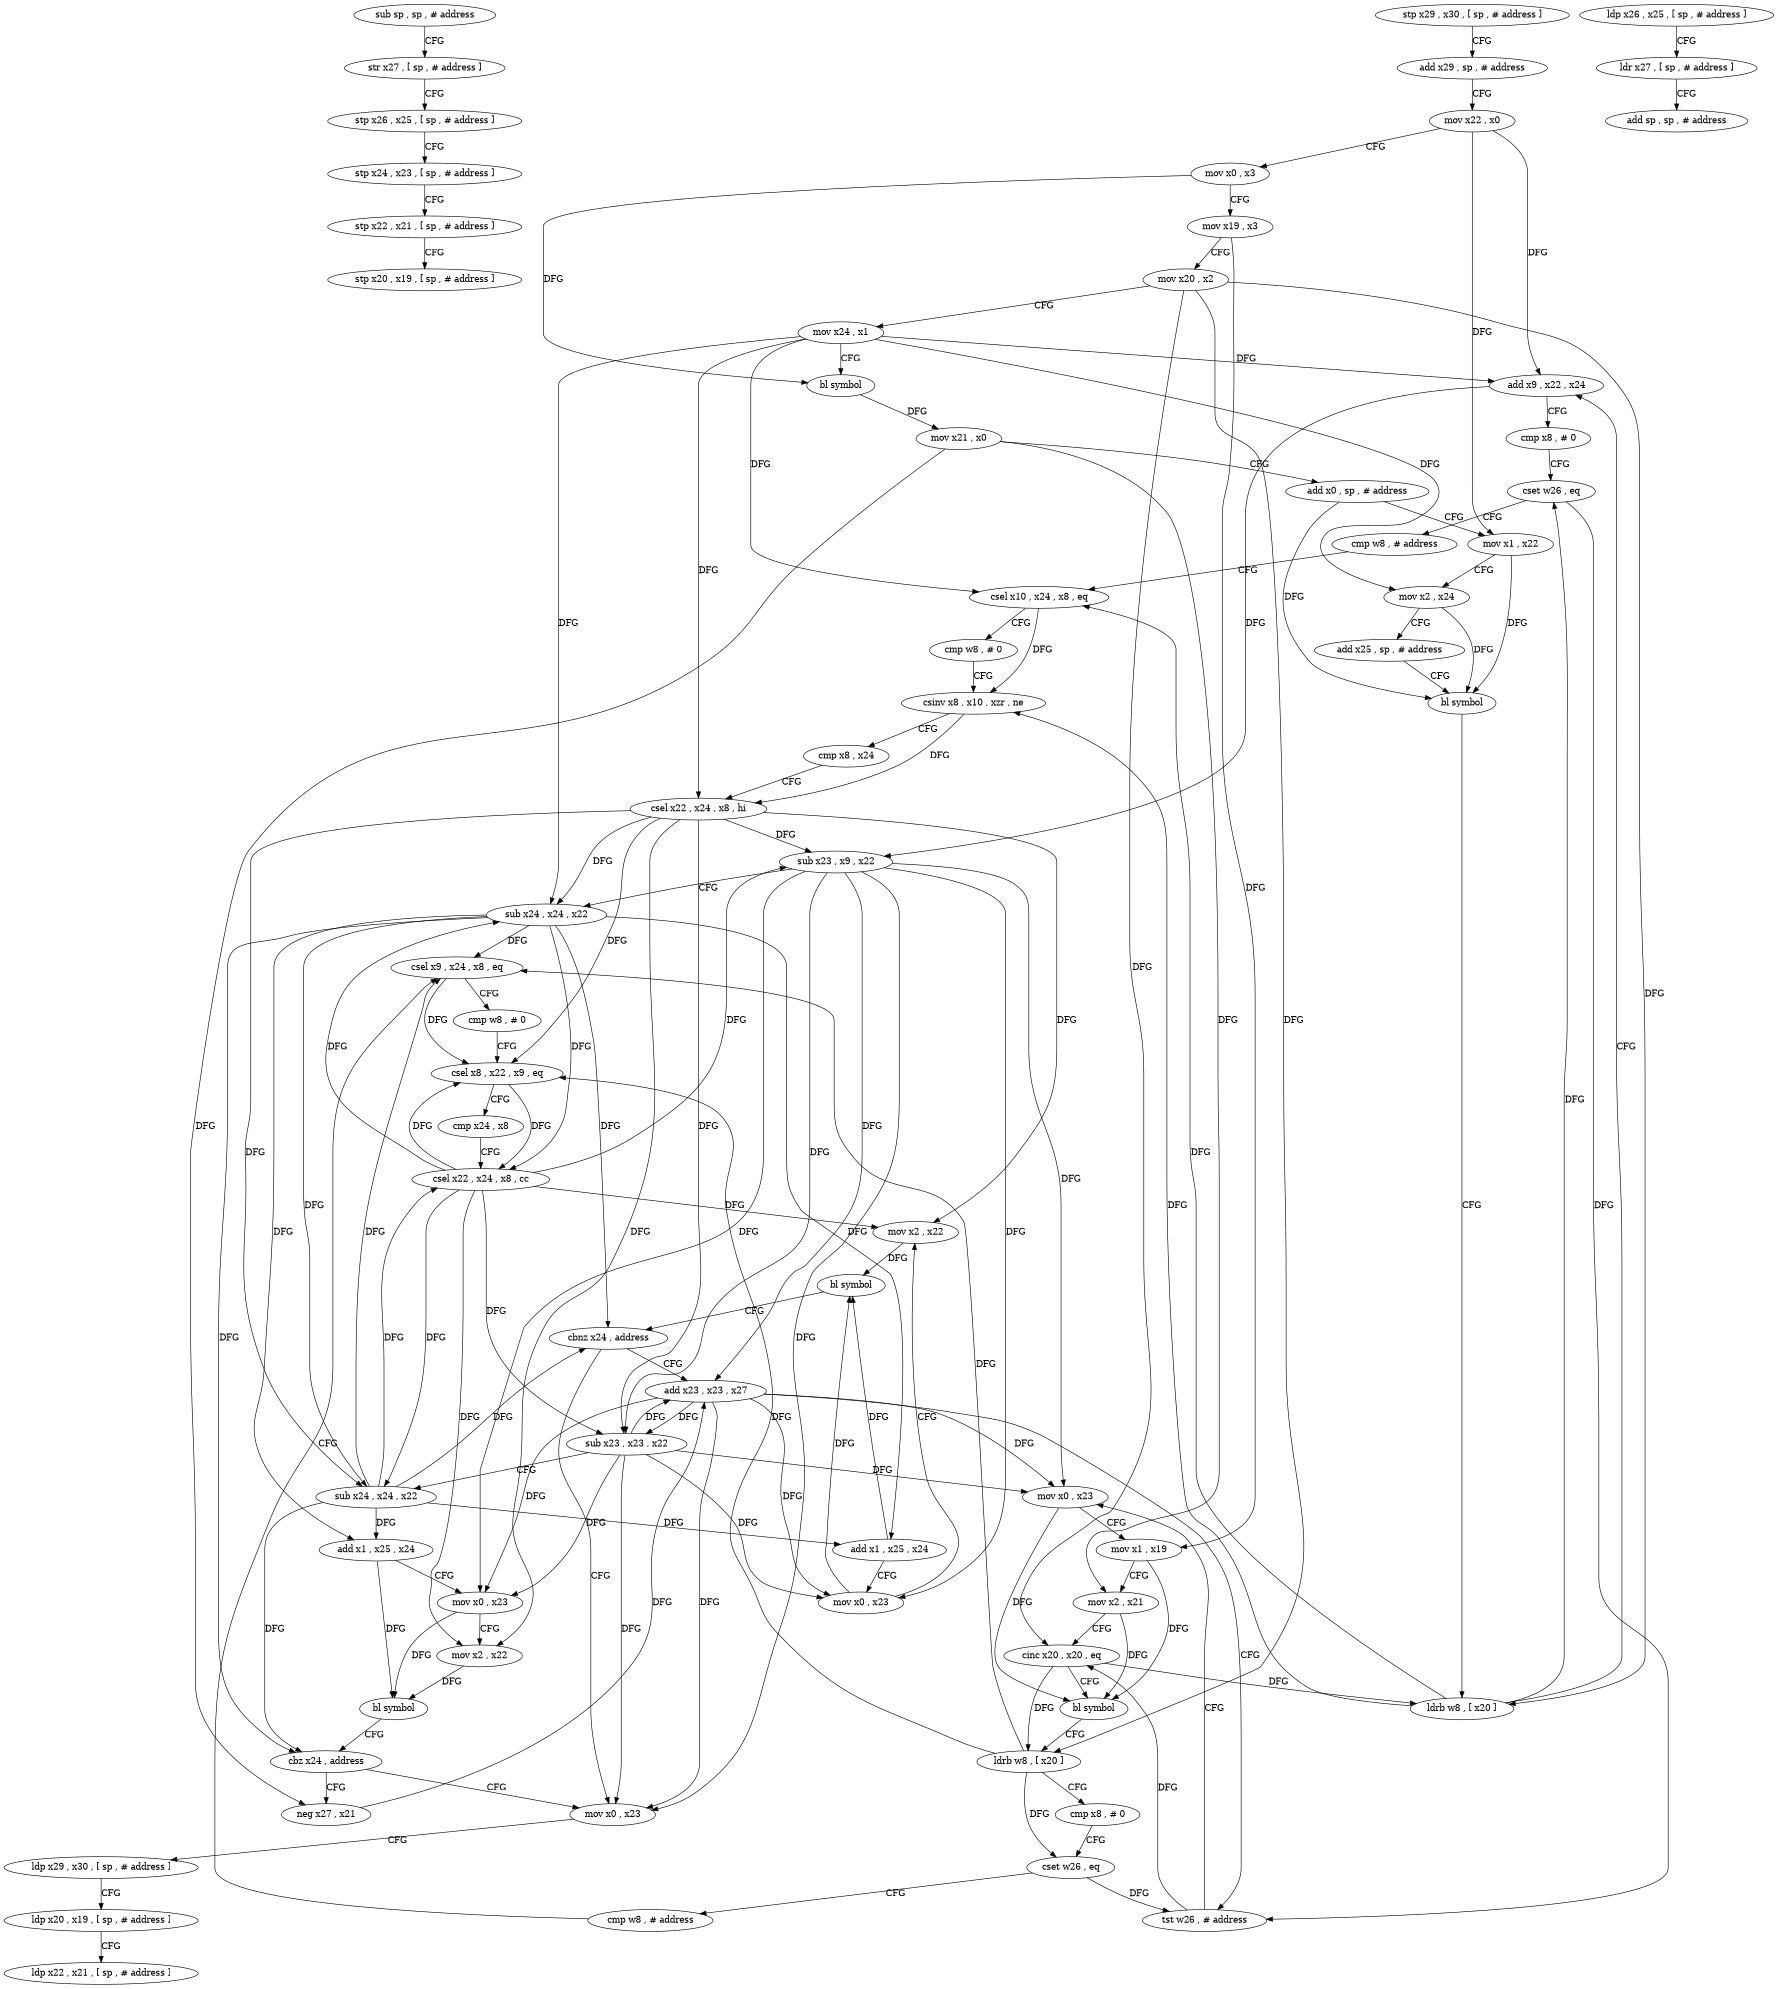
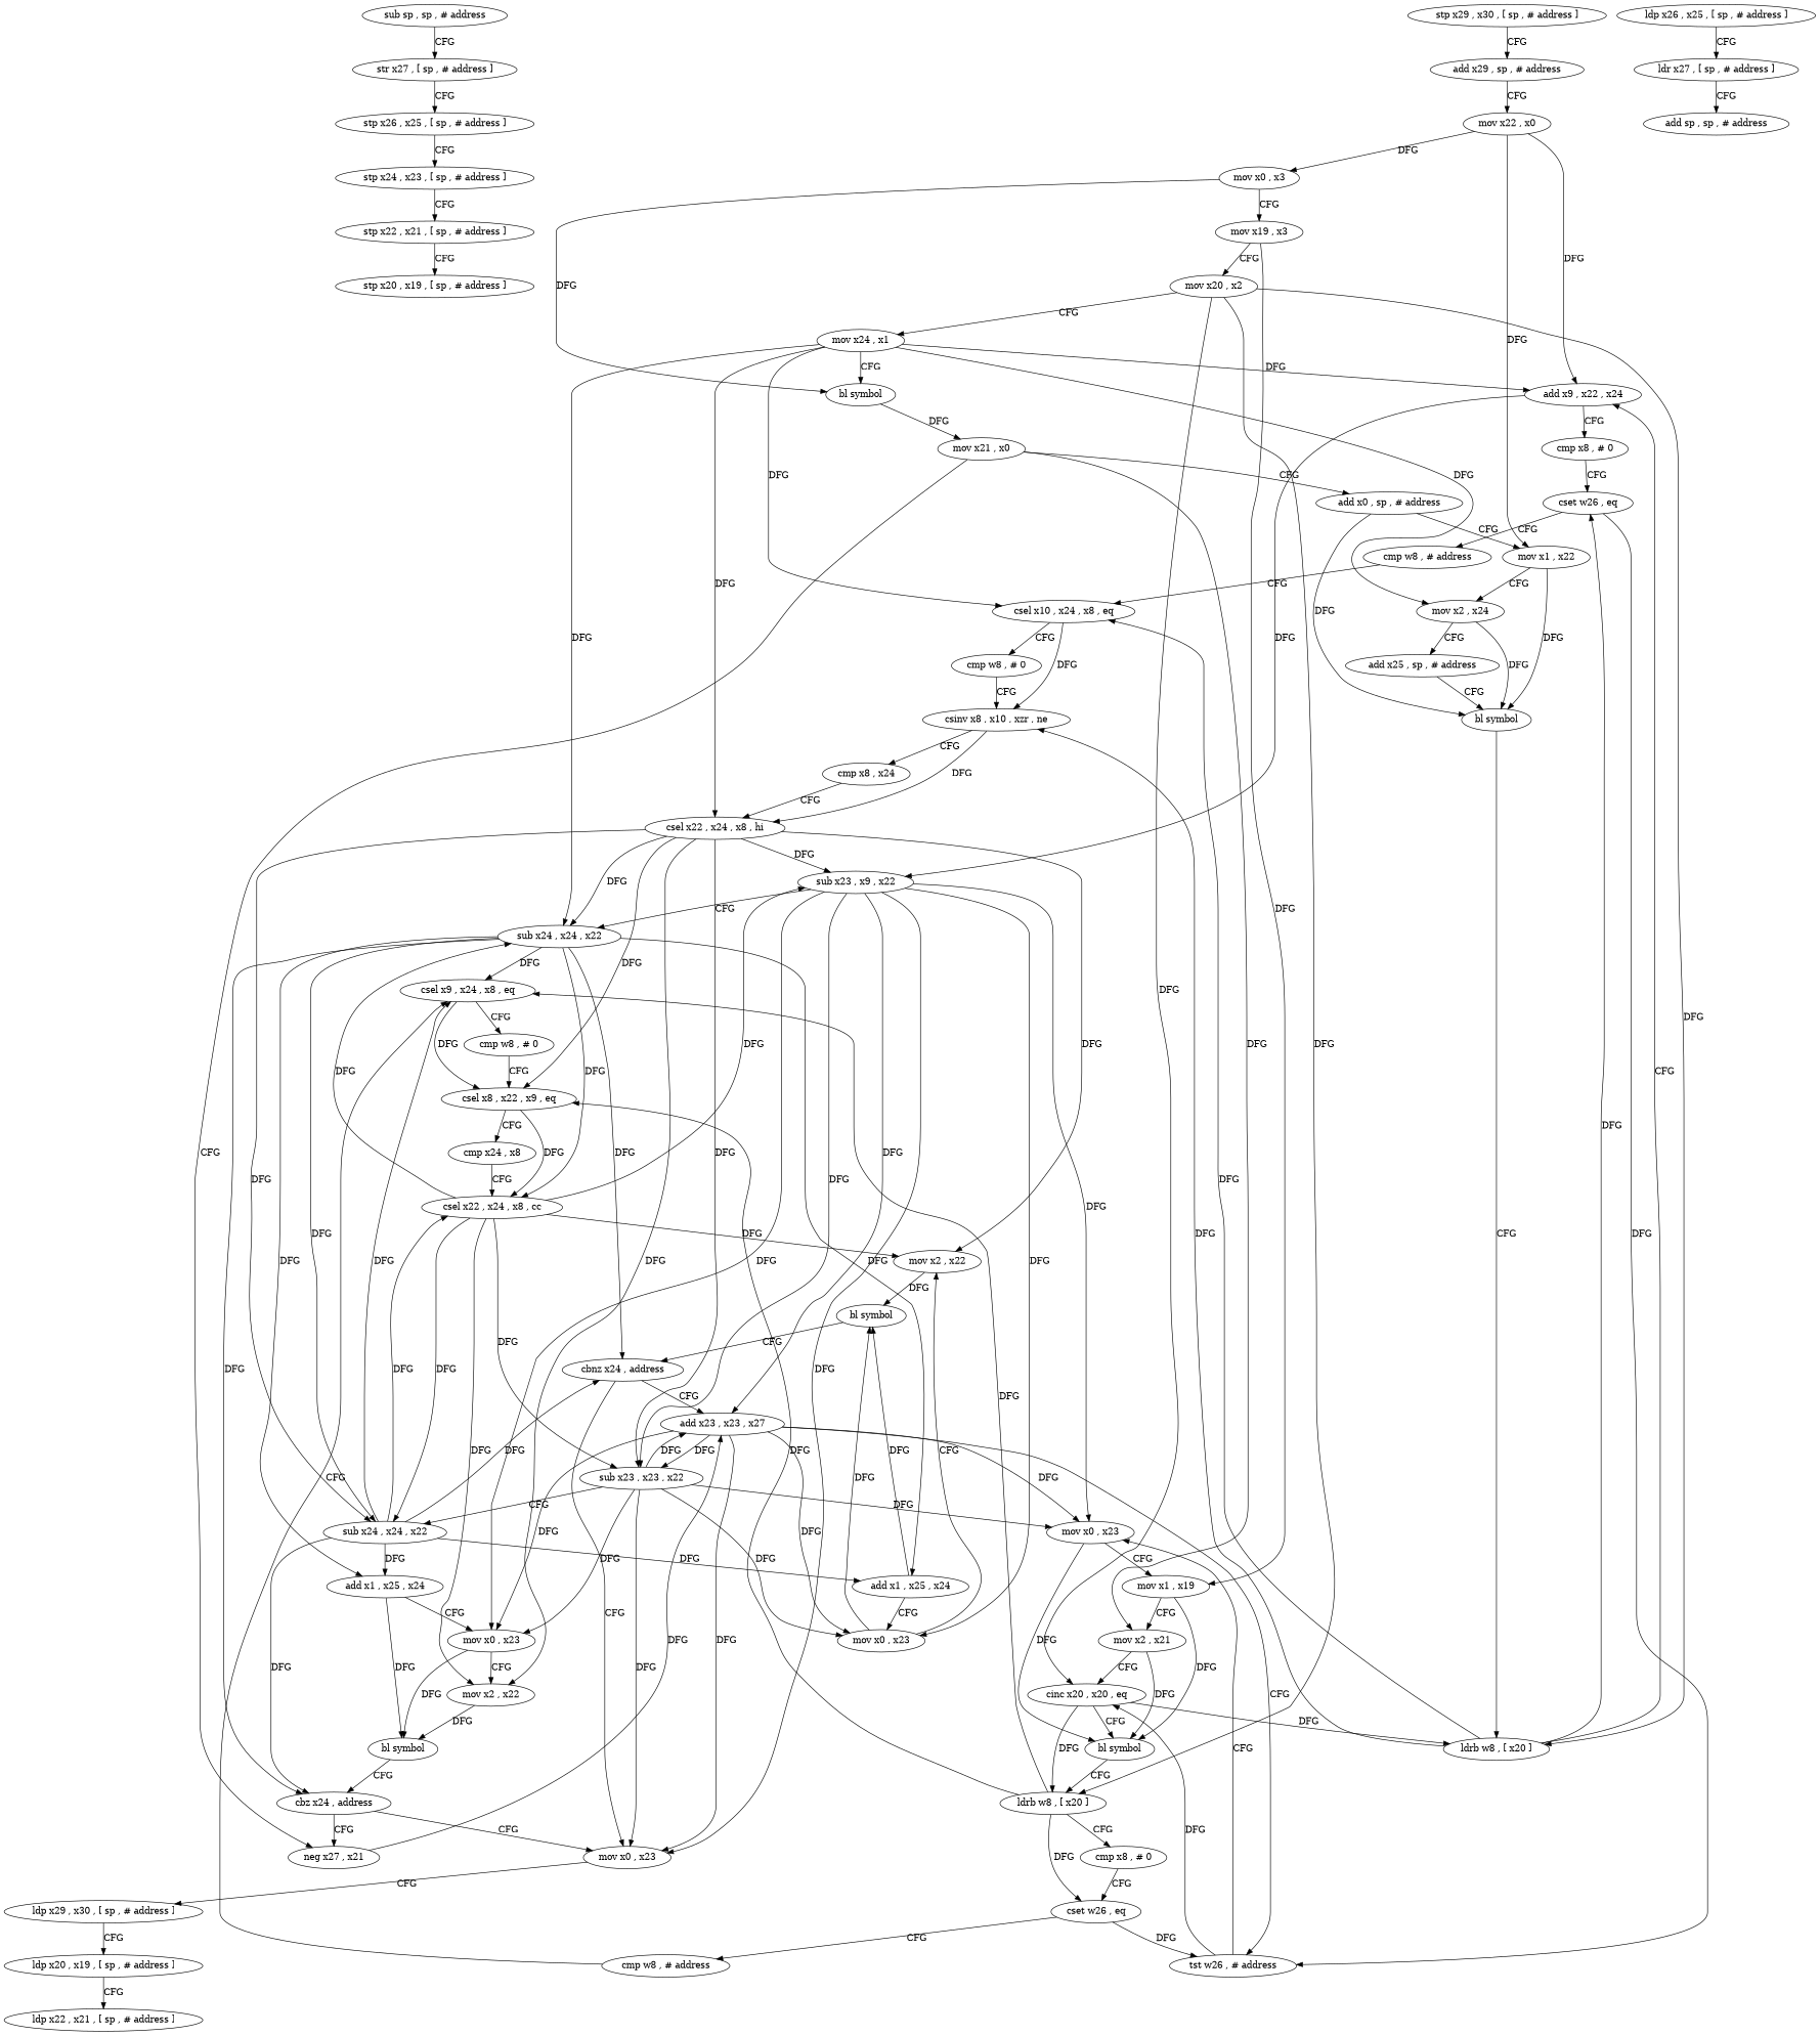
  digraph {
    n1 [label="sub sp , sp , # address"]
    n2 [label="str x27 , [ sp , # address ]"]
    n3 [label="stp x26 , x25 , [ sp , # address ]"]
    n4 [label="stp x24 , x23 , [ sp , # address ]"]
    n5 [label="stp x22 , x21 , [ sp , # address ]"]
    n6 [label="stp x20 , x19 , [ sp , # address ]"]
    n7 [label="stp x29 , x30 , [ sp , # address ]"]
    n8 [label="add x29 , sp , # address"]
    n9 [label="mov x22 , x0"]
    n10 [label="mov x0 , x3"]
    n11 [label="mov x1 , x22"]
    n12 [label="add x9 , x22 , x24"]
    n13 [label="mov x19 , x3"]
    n14 [label="bl symbol"]
    n15 [label="mov x2 , x24"]
    n16 [label="bl symbol"]
    n17 [label="cmp x8 , # 0"]
    n18 [label="sub x23 , x9 , x22"]
    n19 [label="mov x20 , x2"]
    n20 [label="mov x1 , x19"]
    n21 [label="mov x21 , x0"]
    n22 [label="mov x24 , x1"]
    n23 [label="ldrb w8 , [ x20 ]"]
    n24 [label="cinc x20 , x20 , eq"]
    n25 [label="ldrb w8 , [ x20 ]"]
    n26 [label="mov x2 , x21"]
    n27 [label="bl symbol"]
    n28 [label="csel x10 , x24 , x8 , eq"]
    n29 [label="csel x22 , x24 , x8 , hi"]
    n30 [label="sub x24 , x24 , x22"]
    n31 [label="cset w26 , eq"]
    n32 [label="csinv x8 , x10 , xzr , ne"]
    n33 [label="csel x8 , x22 , x9 , eq"]
    n34 [label="csel x9 , x24 , x8 , eq"]
    n35 [label="cmp x8 , # 0"]
    n36 [label="cset w26 , eq"]
    n37 [label="add x25 , sp , # address"]
    n38 [label="cmp w8 , # 0"]
    n39 [label="mov x2 , x22"]
    n40 [label="sub x23 , x23 , x22"]
    n41 [label="sub x24 , x24 , x22"]
    n42 [label="mov x2 , x22"]
    n43 [label="add x1 , x25 , x24"]
    n44 [label="cbz x24 , address"]
    n45 [label="csel x22 , x24 , x8 , cc"]
    n46 [label="add x1 , x25 , x24"]
    n47 [label="cbnz x24 , address"]
    n48 [label="add x0 , sp , # address"]
    n49 [label="neg x27 , x21"]
    n50 [label="add x23 , x23 , x27"]
    n51 [label="cmp w8 , # address"]
    n52 [label="tst w26 , # address"]
    n53 [label="cmp x8 , x24"]
    n54 [label="mov x0 , x23"]
    n55 [label="mov x0 , x23"]
    n56 [label="mov x0 , x23"]
    n57 [label="mov x0 , x23"]
    n58 [label="bl symbol"]
    n59 [label="cmp x24 , x8"]
    n60 [label="bl symbol"]
    n61 [label="ldp x29 , x30 , [ sp , # address ]"]
    n62 [label="cmp w8 , # 0"]
    n63 [label="ldp x20 , x19 , [ sp , # address ]"]
    n64 [label="ldp x22 , x21 , [ sp , # address ]"]
    n65 [label="ldp x26 , x25 , [ sp , # address ]"]
    n66 [label="ldr x27 , [ sp , # address ]"]
    n67 [label="add sp , sp , # address"]
    n68 [label="cmp w8 , # address"]
    n1 -> n2 [label=CFG]
    n2 -> n3 [label=CFG]
    n3 -> n4 [label=CFG]
    n4 -> n5 [label=CFG]
    n5 -> n6 [label=CFG]
    n7 -> n8 [label=CFG]
    n8 -> n9 [label=CFG]
-   n9 -> n10 [label=CFG]
+   n9 -> n10 [label=DFG]
    n9 -> n11 [label=DFG]
    n9 -> n12 [label=DFG]
    n10 -> n13 [label=CFG]
    n10 -> n14 [label=DFG]
    n11 -> n15 [label=CFG]
    n11 -> n16 [label=DFG]
    n12 -> n17 [label=CFG]
    n12 -> n18 [label=DFG]
    n13 -> n19 [label=CFG]
    n13 -> n20 [label=DFG]
    n14 -> n21 [label=DFG]
    n15 -> n16 [label=DFG]
    n15 -> n37 [label=CFG]
    n16 -> n23 [label=CFG]
    n17 -> n31 [label=CFG]
    n18 -> n30 [label=CFG]
    n18 -> n40 [label=DFG]
    n18 -> n50 [label=DFG]
    n18 -> n54 [label=DFG]
    n18 -> n55 [label=DFG]
    n18 -> n56 [label=DFG]
    n18 -> n57 [label=DFG]
    n19 -> n22 [label=CFG]
    n19 -> n23 [label=DFG]
    n19 -> n24 [label=DFG]
    n19 -> n25 [label=DFG]
    n20 -> n26 [label=CFG]
    n20 -> n27 [label=DFG]
    n21 -> n26 [label=DFG]
    n21 -> n48 [label=CFG]
-   n21 -> n49 [label=DFG]
+   n21 -> n49 [label=CFG]
    n22 -> n12 [label=DFG]
    n22 -> n14 [label=CFG]
    n22 -> n15 [label=DFG]
    n22 -> n28 [label=DFG]
    n22 -> n29 [label=DFG]
    n22 -> n30 [label=DFG]
    n23 -> n12 [label=CFG]
    n23 -> n28 [label=DFG]
    n23 -> n31 [label=DFG]
    n23 -> n32 [label=DFG]
    n24 -> n23 [label=DFG]
    n24 -> n25 [label=DFG]
    n24 -> n27 [label=CFG]
    n25 -> n33 [label=DFG]
    n25 -> n34 [label=DFG]
    n25 -> n35 [label=CFG]
    n25 -> n36 [label=DFG]
    n26 -> n24 [label=CFG]
    n26 -> n27 [label=DFG]
    n27 -> n25 [label=CFG]
    n28 -> n32 [label=DFG]
    n28 -> n38 [label=CFG]
    n29 -> n18 [label=DFG]
    n29 -> n30 [label=DFG]
    n29 -> n33 [label=DFG]
    n29 -> n39 [label=DFG]
    n29 -> n40 [label=DFG]
    n29 -> n41 [label=DFG]
    n29 -> n42 [label=DFG]
    n30 -> n34 [label=DFG]
    n30 -> n41 [label=DFG]
    n30 -> n43 [label=DFG]
    n30 -> n44 [label=DFG]
    n30 -> n45 [label=DFG]
    n30 -> n46 [label=DFG]
    n30 -> n47 [label=DFG]
    n31 -> n51 [label=CFG]
    n31 -> n52 [label=DFG]
    n32 -> n29 [label=DFG]
    n32 -> n53 [label=CFG]
    n33 -> n45 [label=DFG]
    n33 -> n59 [label=CFG]
    n34 -> n33 [label=DFG]
    n34 -> n62 [label=CFG]
    n35 -> n36 [label=CFG]
    n36 -> n52 [label=DFG]
    n36 -> n68 [label=CFG]
    n37 -> n16 [label=CFG]
    n38 -> n32 [label=CFG]
    n39 -> n58 [label=DFG]
    n40 -> n41 [label=CFG]
    n40 -> n50 [label=DFG]
    n40 -> n54 [label=DFG]
    n40 -> n55 [label=DFG]
    n40 -> n56 [label=DFG]
    n40 -> n57 [label=DFG]
    n41 -> n34 [label=DFG]
    n41 -> n43 [label=DFG]
    n41 -> n44 [label=DFG]
    n41 -> n45 [label=DFG]
    n41 -> n46 [label=DFG]
    n41 -> n47 [label=DFG]
    n42 -> n60 [label=DFG]
    n43 -> n54 [label=CFG]
    n43 -> n58 [label=DFG]
    n44 -> n49 [label=CFG]
    n44 -> n55 [label=CFG]
    n45 -> n18 [label=DFG]
    n45 -> n30 [label=DFG]
-   n45 -> n33 [label=DFG]
    n45 -> n39 [label=DFG]
    n45 -> n40 [label=DFG]
    n45 -> n41 [label=DFG]
    n45 -> n42 [label=DFG]
    n46 -> n57 [label=CFG]
    n46 -> n60 [label=DFG]
    n47 -> n50 [label=CFG]
    n47 -> n55 [label=CFG]
    n48 -> n11 [label=CFG]
    n48 -> n16 [label=DFG]
    n49 -> n50 [label=DFG]
    n50 -> n40 [label=DFG]
    n50 -> n52 [label=CFG]
    n50 -> n54 [label=DFG]
    n50 -> n55 [label=DFG]
    n50 -> n56 [label=DFG]
    n50 -> n57 [label=DFG]
    n51 -> n28 [label=CFG]
    n52 -> n24 [label=DFG]
    n52 -> n56 [label=CFG]
    n53 -> n29 [label=CFG]
    n54 -> n39 [label=CFG]
    n54 -> n58 [label=DFG]
    n55 -> n61 [label=CFG]
    n56 -> n20 [label=CFG]
    n56 -> n27 [label=DFG]
    n57 -> n42 [label=CFG]
    n57 -> n60 [label=DFG]
    n58 -> n44 [label=CFG]
    n59 -> n45 [label=CFG]
    n60 -> n47 [label=CFG]
    n61 -> n63 [label=CFG]
    n62 -> n33 [label=CFG]
    n63 -> n64 [label=CFG]
    n65 -> n66 [label=CFG]
    n66 -> n67 [label=CFG]
    n68 -> n34 [label=CFG]
  }
